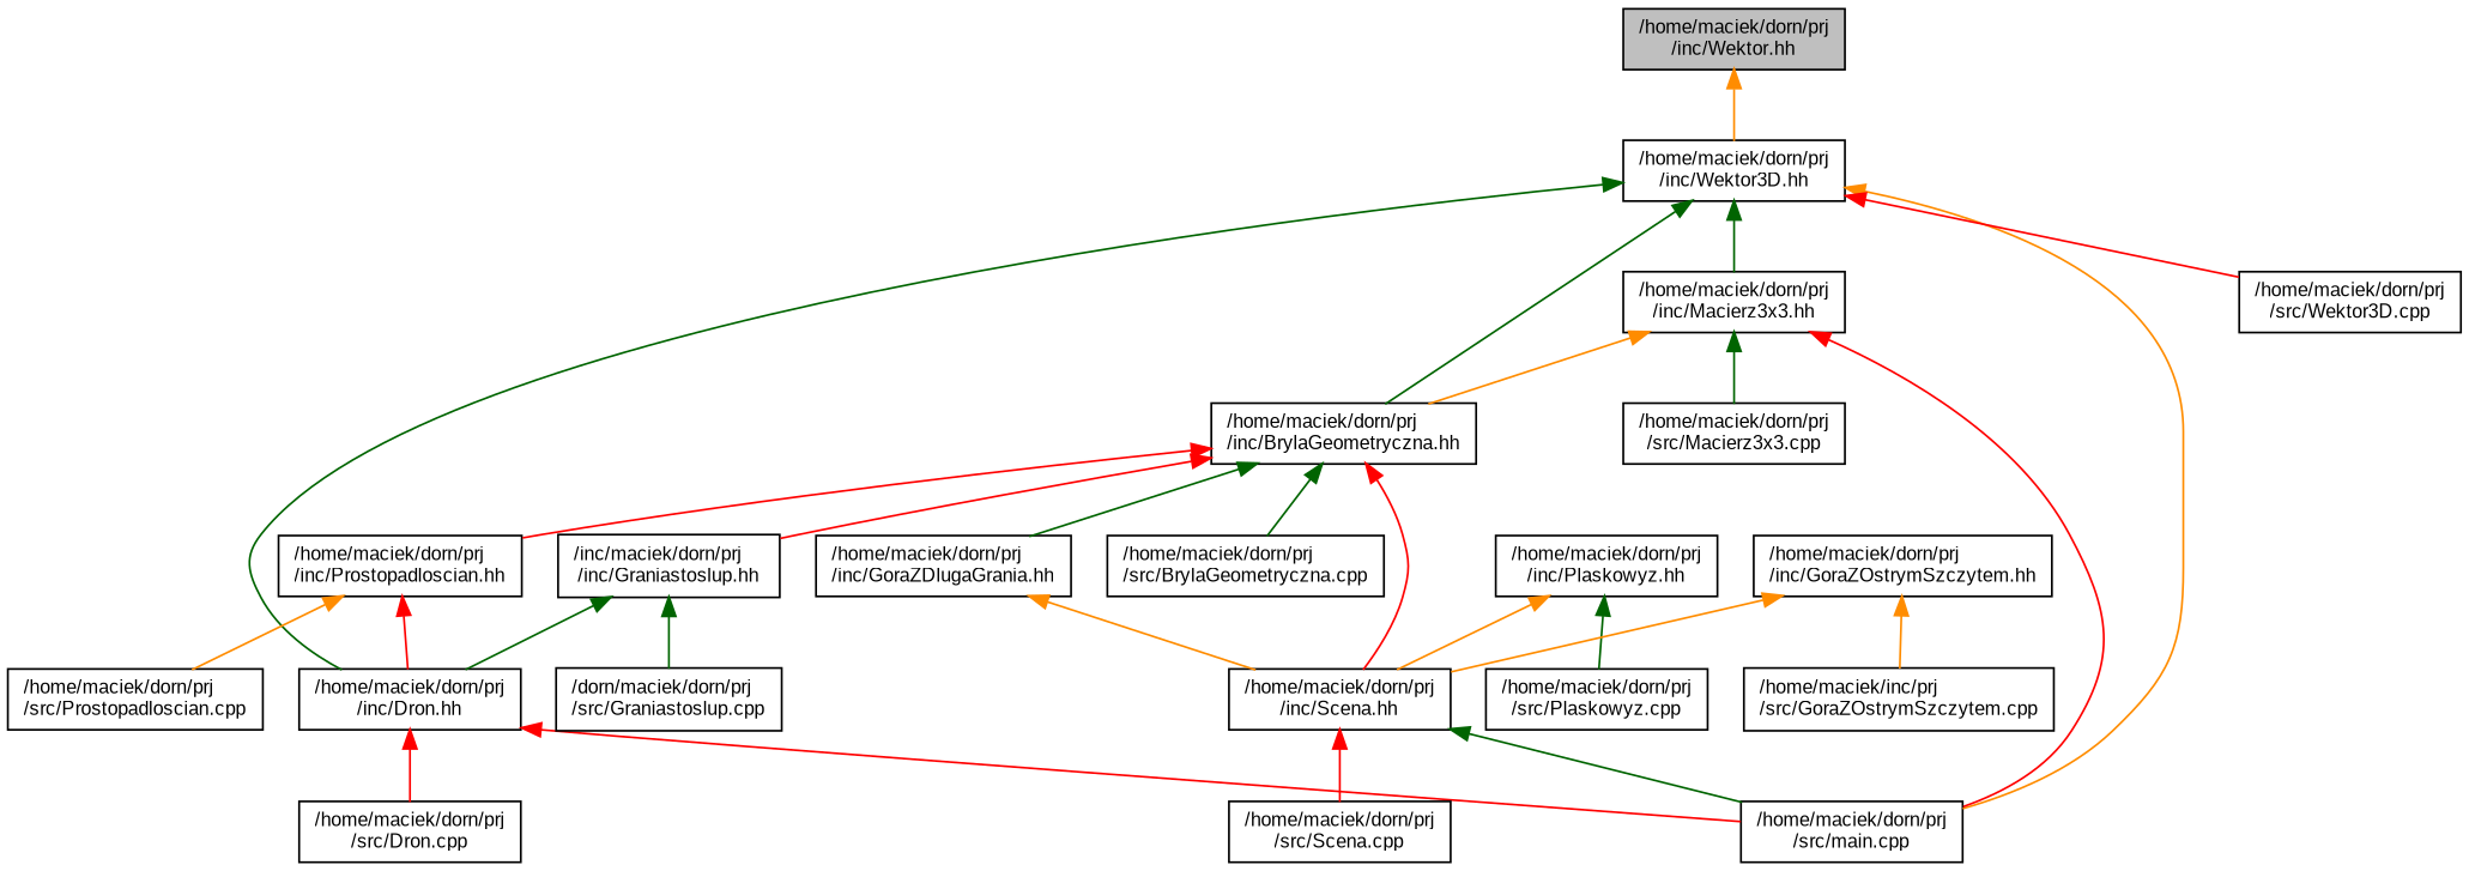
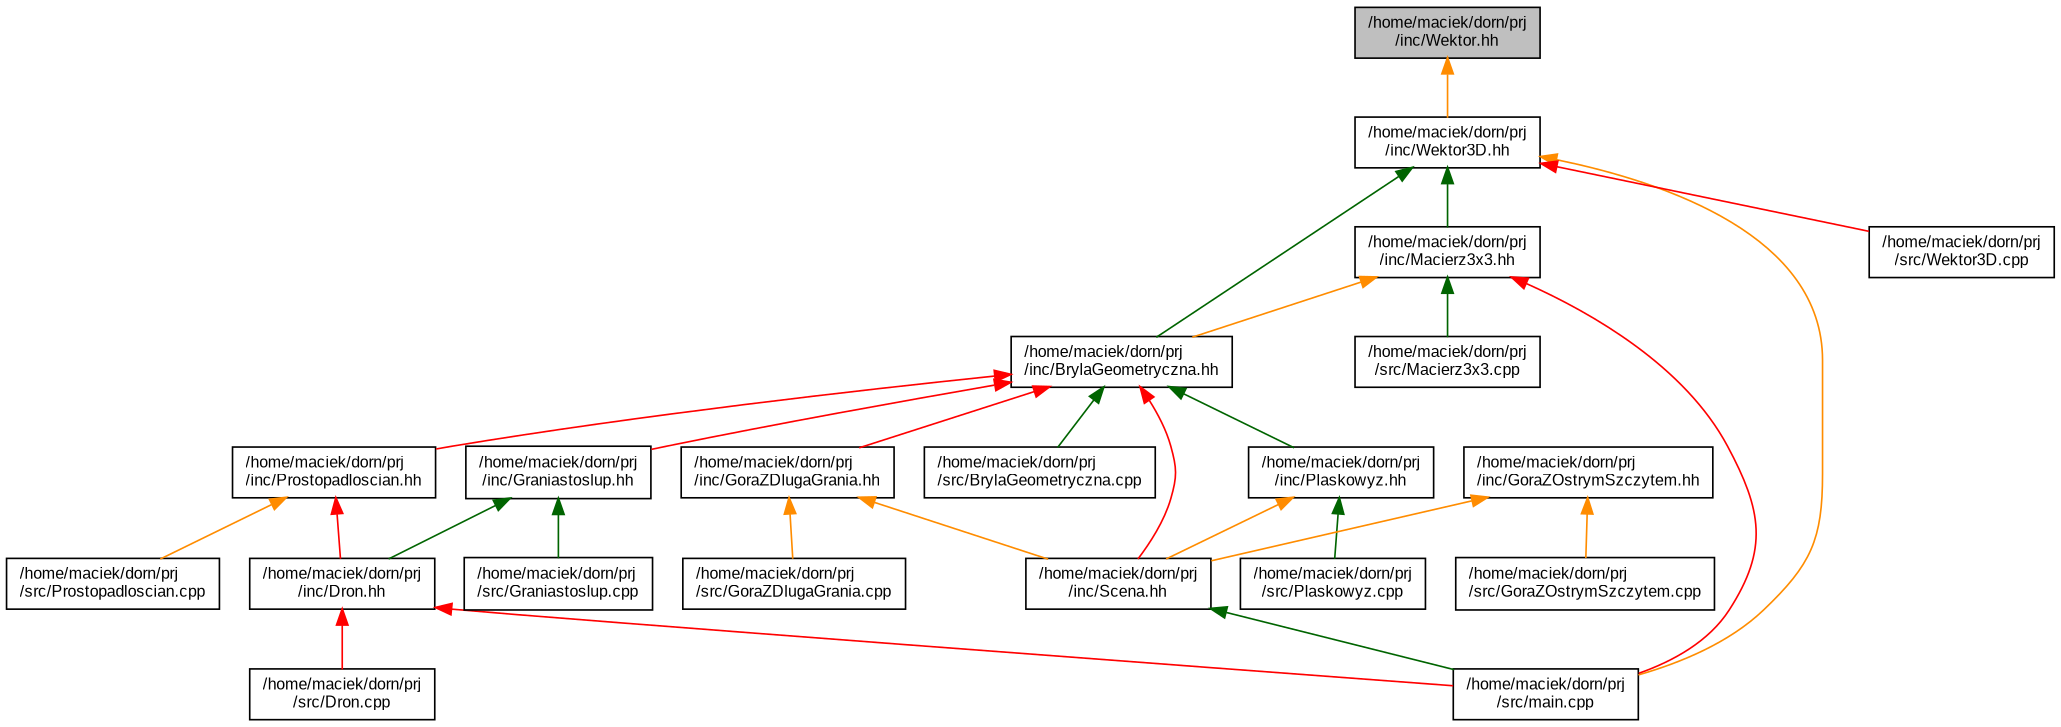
  digraph {
    fontname="Liberation Sans"
    node [color=black fillcolor=white fontname="Liberation Sans" fontsize=10 shape=record style=filled]
    edge [color=darkgreen dir=back fontname="Liberation Sans" fontsize=10 labelfontname=FreeSans labelfontsize=10 style=solid]
    n1 [fillcolor=grey75 fontcolor=black height=0.2 label="/home/maciek/dorn/prj\l/inc/Wektor.hh" width=0.4]
    n2 [height=0.2 label="/home/maciek/dorn/prj\l/inc/Wektor3D.hh" width=0.4]
    n3 [height=0.2 label="/home/maciek/dorn/prj\l/inc/BrylaGeometryczna.hh" width=0.4]
    n4 [height=0.2 label="/home/maciek/dorn/prj\l/inc/Dron.hh" width=0.4]
    n5 [height=0.2 label="/home/maciek/dorn/prj\l/src/main.cpp" width=0.4]
    n6 [height=0.2 label="/home/maciek/dorn/prj\l/inc/Macierz3x3.hh" width=0.4]
    n7 [height=0.2 label="/home/maciek/dorn/prj\l/src/Wektor3D.cpp" width=0.4]
    n8 [height=0.2 label="/home/maciek/dorn/prj\l/inc/Prostopadloscian.hh" width=0.4]
    n9 [height=0.2 label="/home/maciek/dorn/prj\l/inc/Scena.hh" width=0.4]
-   n10 [height=0.2 label="/inc/maciek/dorn/prj\l/inc/Graniastoslup.hh" width=0.4]
+   n10 [height=0.2 label="/home/maciek/dorn/prj\l/inc/Graniastoslup.hh" width=0.4]
    n11 [height=0.2 label="/home/maciek/dorn/prj\l/inc/GoraZDlugaGrania.hh" width=0.4]
    n12 [height=0.2 label="/home/maciek/dorn/prj\l/inc/Plaskowyz.hh" width=0.4]
    n13 [height=0.2 label="/home/maciek/dorn/prj\l/src/BrylaGeometryczna.cpp" width=0.4]
    n14 [height=0.2 label="/home/maciek/dorn/prj\l/src/Dron.cpp" width=0.4]
    n15 [height=0.2 label="/home/maciek/dorn/prj\l/src/Macierz3x3.cpp" width=0.4]
    n16 [height=0.2 label="/home/maciek/dorn/prj\l/src/Prostopadloscian.cpp" width=0.4]
-   n17 [height=0.2 label="/home/maciek/dorn/prj\l/src/Scena.cpp" width=0.4]
-   n18 [height=0.2 label="/dorn/maciek/dorn/prj\l/src/Graniastoslup.cpp" width=0.4]
+   n18 [height=0.2 label="/home/maciek/dorn/prj\l/src/Graniastoslup.cpp" width=0.4]
+   n19 [height=0.2 label="/home/maciek/dorn/prj\l/src/GoraZDlugaGrania.cpp" width=0.4]
    n20 [height=0.2 label="/home/maciek/dorn/prj\l/inc/GoraZOstrymSzczytem.hh" width=0.4]
-   n21 [height=0.2 label="/home/maciek/inc/prj\l/src/GoraZOstrymSzczytem.cpp" width=0.4]
+   n21 [height=0.2 label="/home/maciek/dorn/prj\l/src/GoraZOstrymSzczytem.cpp" width=0.4]
    n22 [height=0.2 label="/home/maciek/dorn/prj\l/src/Plaskowyz.cpp" width=0.4]
    n1 -> n2 [color=darkorange]
    n2 -> n3
-   n2 -> n4
    n2 -> n5 [color=darkorange]
    n2 -> n6
    n2 -> n7 [color=red]
    n3 -> n8 [color=red]
    n3 -> n9 [color=red]
    n3 -> n10 [color=red]
-   n3 -> n11
+   n3 -> n11 [color=red]
+   n3 -> n12
    n3 -> n13
    n4 -> n5 [color=red]
    n4 -> n14 [color=red]
    n6 -> n3 [color=darkorange]
    n6 -> n5 [color=red]
    n6 -> n15
    n8 -> n4 [color=red]
    n8 -> n16 [color=darkorange]
    n9 -> n5
-   n9 -> n17 [color=red]
    n10 -> n4
    n10 -> n18
    n11 -> n9 [color=darkorange]
+   n11 -> n19 [color=darkorange]
    n12 -> n9 [color=darkorange]
    n12 -> n22
    n20 -> n9 [color=darkorange]
    n20 -> n21 [color=darkorange]
  }
